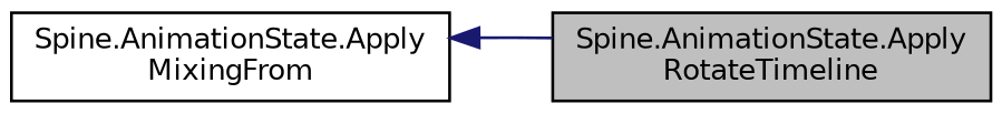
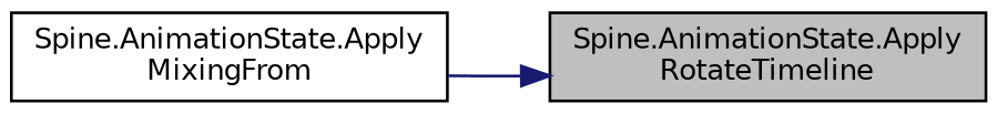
  digraph {
    rankdir=RL
    node [color=black fontname=Helvetica fontsize=10 shape=record style=filled]
    n1 [fillcolor=grey75 fontcolor=black height=0.2 label="Spine.AnimationState.Apply\lRotateTimeline" width=0.4]
    n2 [fillcolor=white height=0.2 label="Spine.AnimationState.Apply\lMixingFrom" width=0.4]
-   n2 -> n1 [color=midnightblue dir=back fontname=Helvetica fontsize=10 labelfontname=Helvetica labelfontsize=10 style=solid]
+   n1 -> n2 [color=midnightblue dir=back fontname=Helvetica fontsize=10 labelfontname=Helvetica labelfontsize=10 style=solid]
  }
